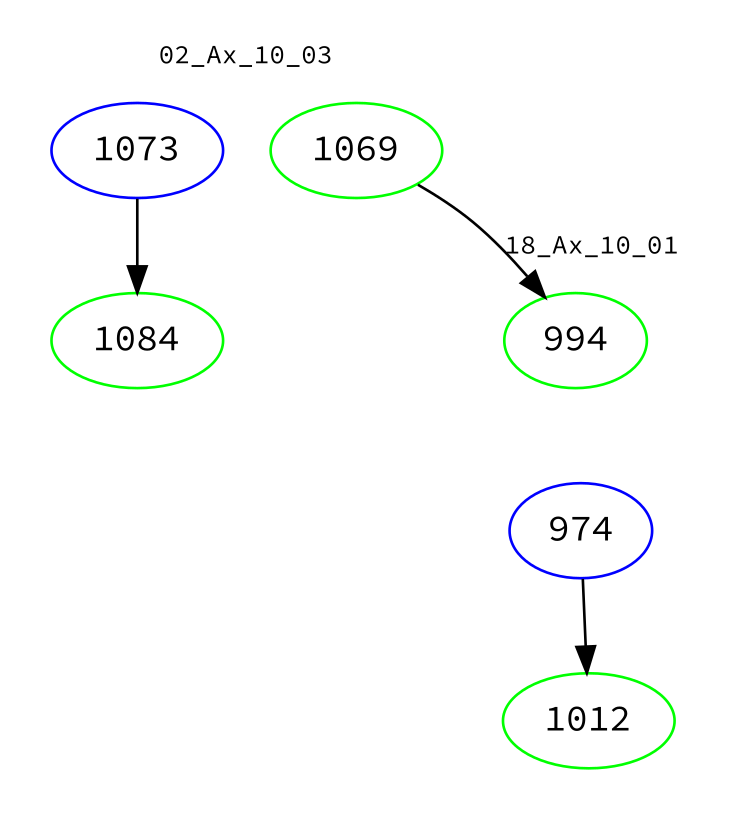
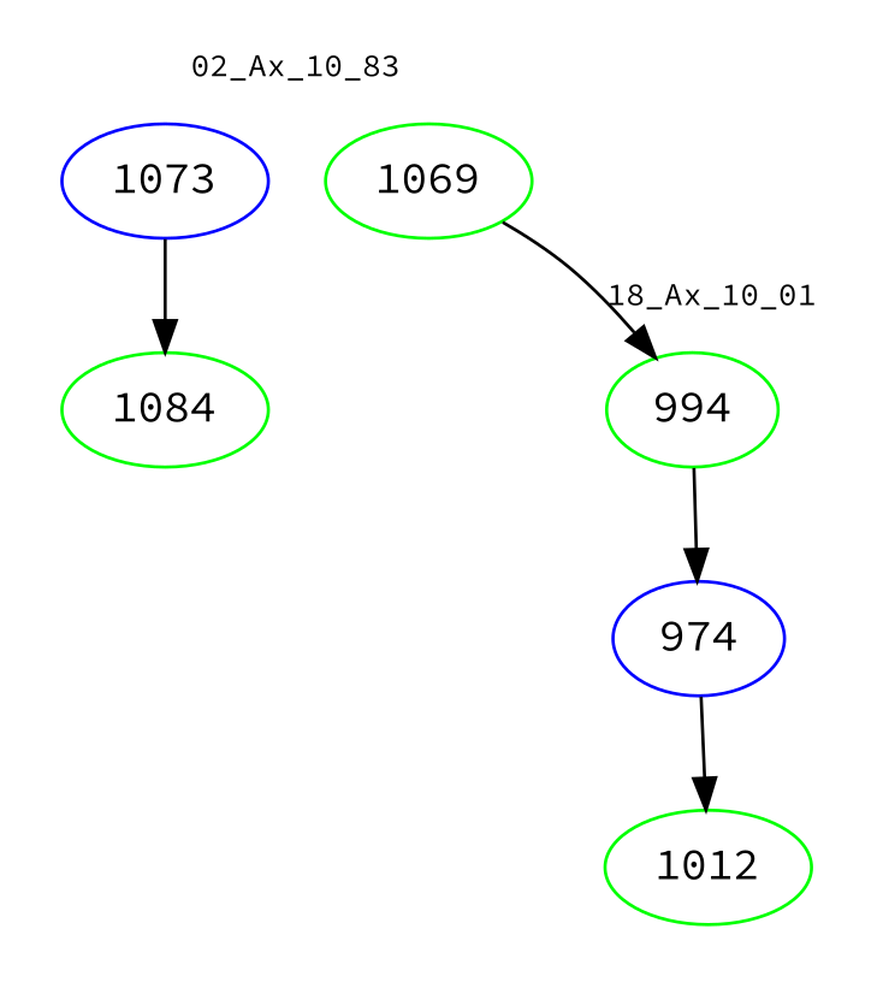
  digraph {
    fontname="Source Code Pro"
    node [color=green fontname="Source Code Pro"]
    edge [color=black fontname="Source Code Pro"]
    n1 [label=1069]
    n2 [color=blue label=1073]
    n3 [label=1084]
    n4 [label=994]
    n5 [color=blue label=974]
    n6 [label=1012]
    subgraph cluster_1 {
      color=white
      fontsize=10
-     label="02_Ax_10_03"
+     label="02_Ax_10_83"
      n1
      n2
      n3
    }
    subgraph cluster_2 {
      color=white
      fontsize=10
      label="18_Ax_10_01"
      n4
      n5
      n6
    }
    n1 -> n4
    n2 -> n3
+   n4 -> n5
    n5 -> n6
  }
